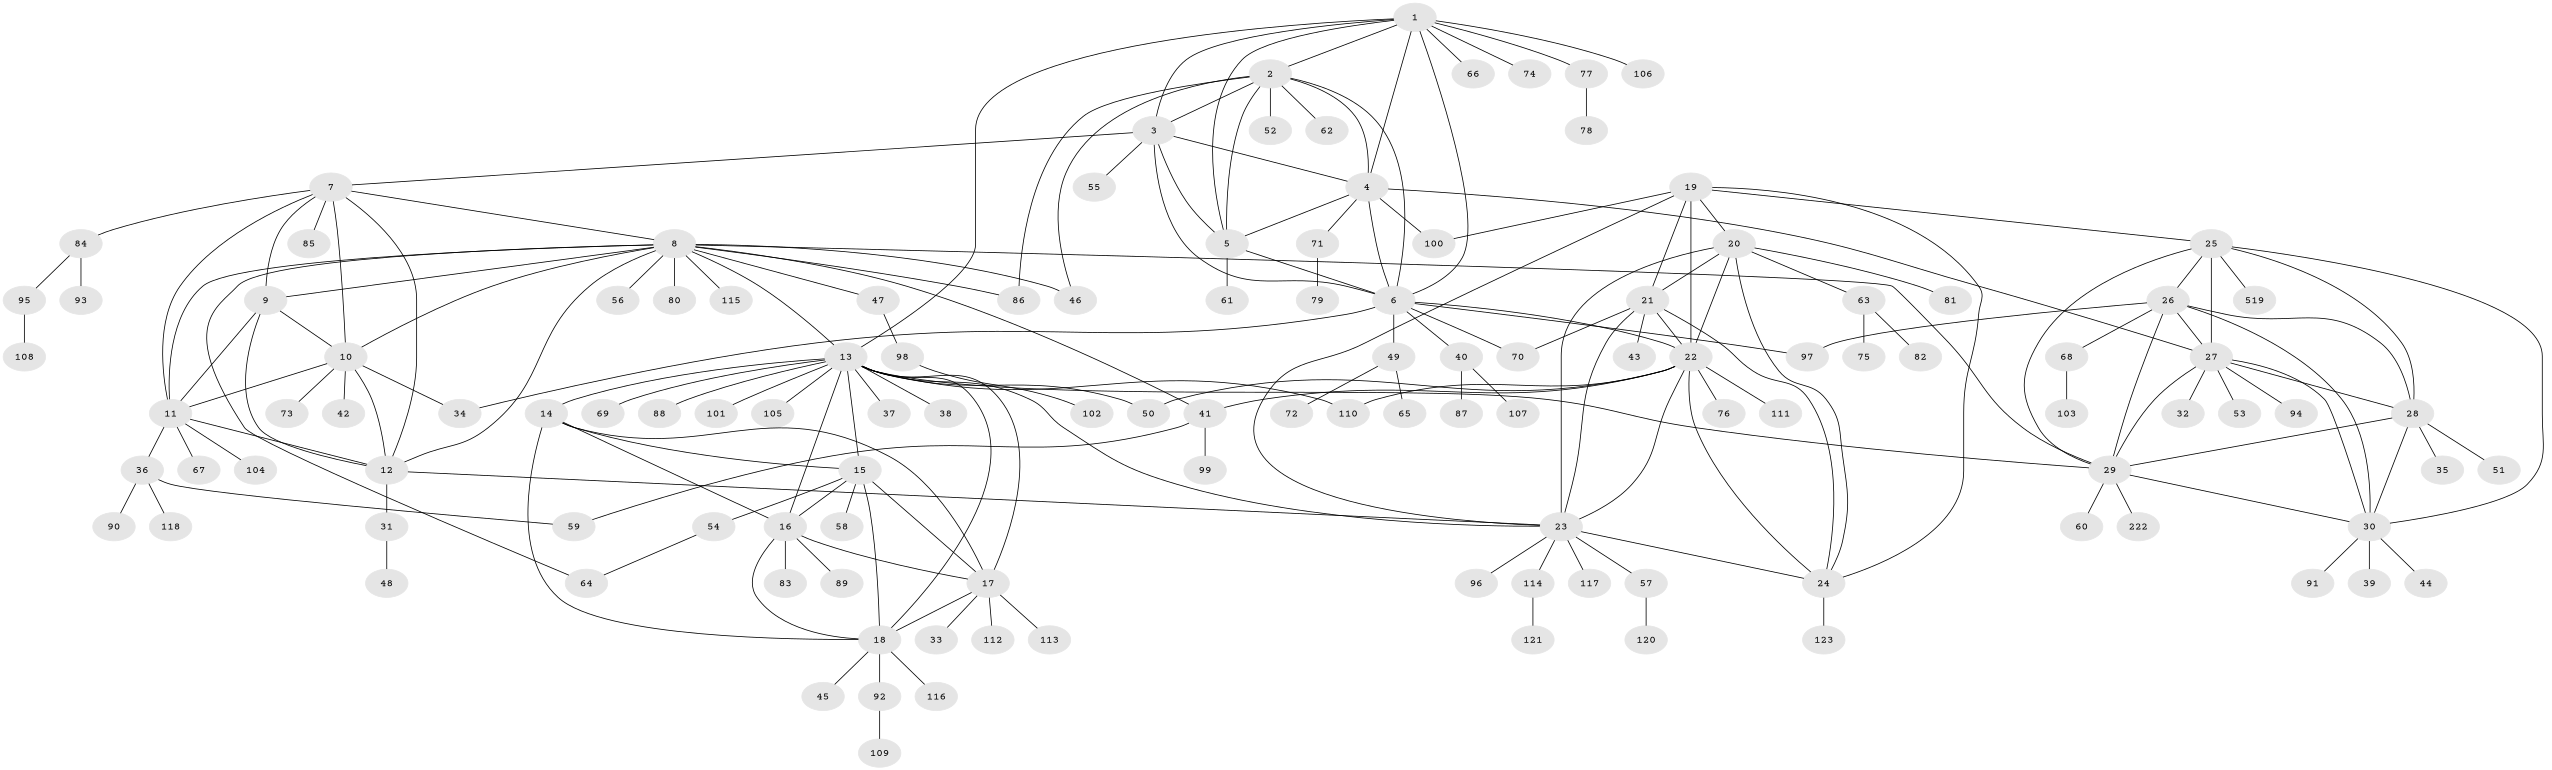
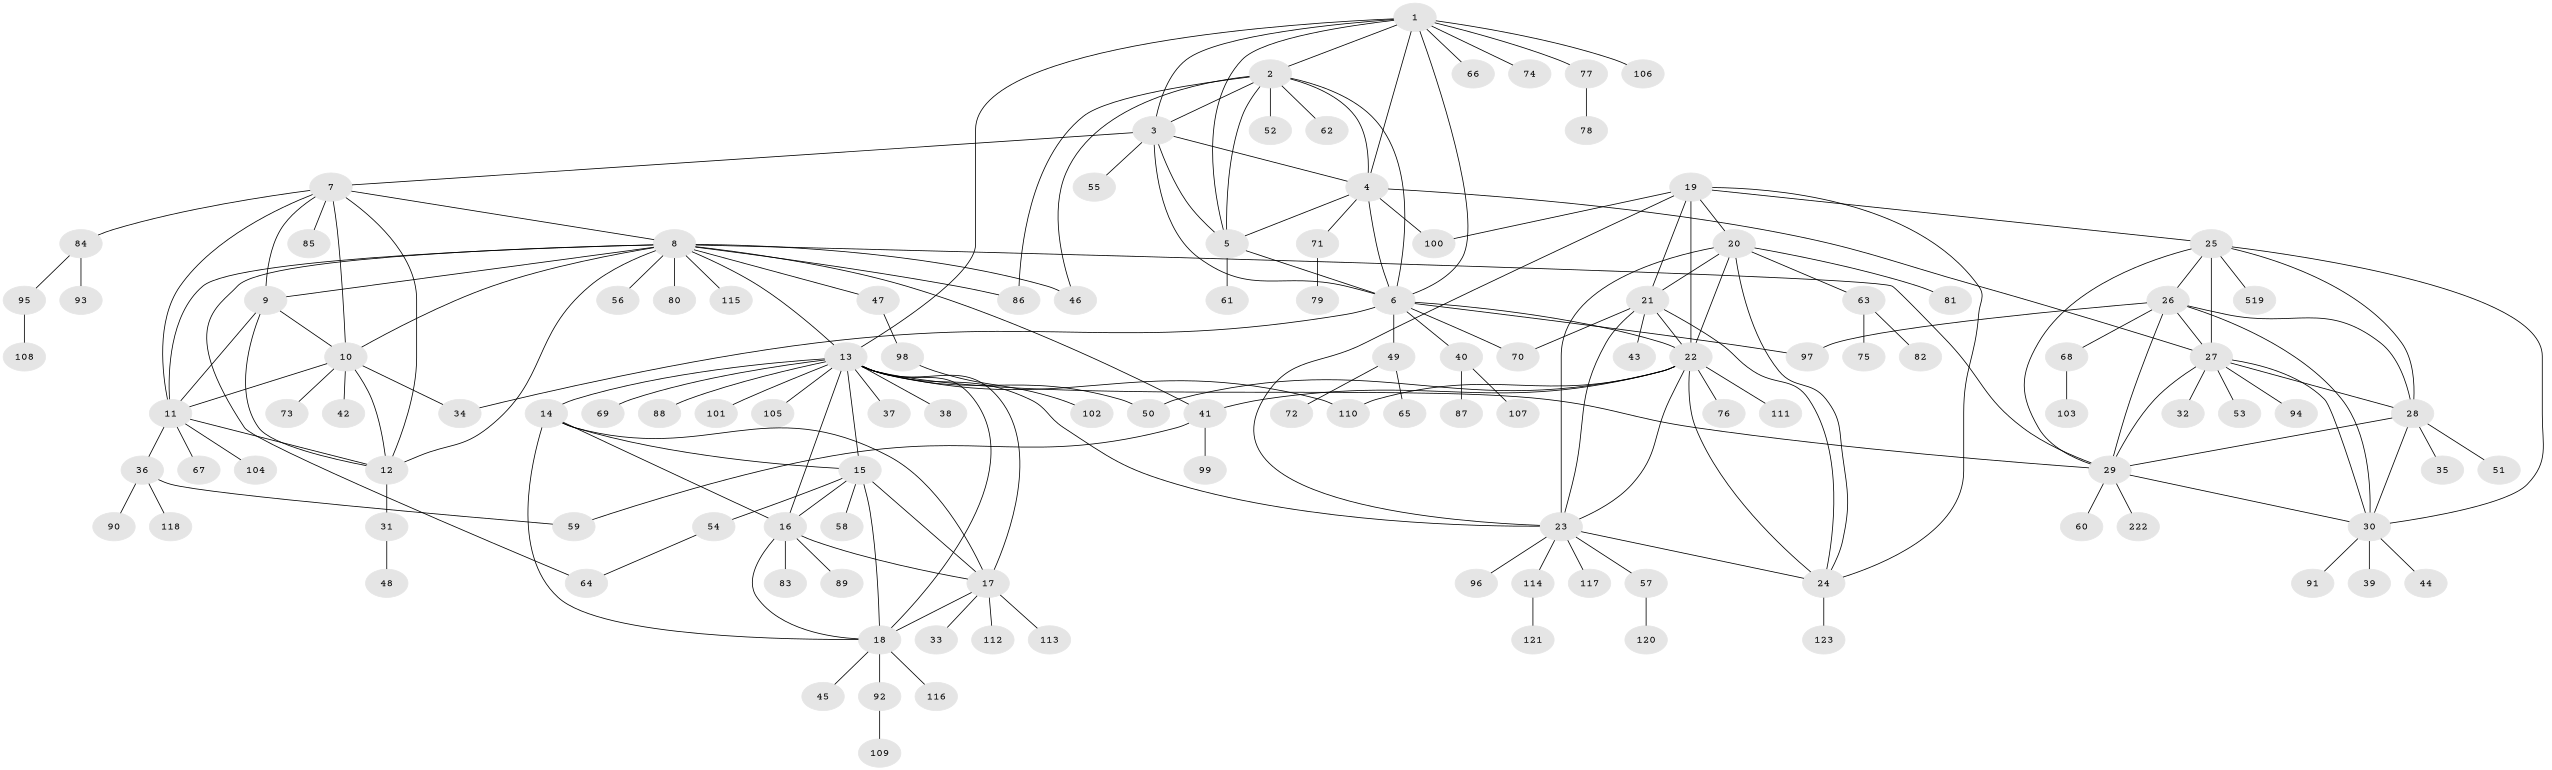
  graph {
    fontname="Courier Prime"
    node [color=gray90 fontname="Courier Prime" style=filled]
    edge [fontname="Courier Prime"]
    1
    2
    3
    4
    5
    6
    13
    66
    74
    77
    106
    46
    52
    62
    86
    7
    55
    27
    71
    100
    61
    22
    34
    40
    49
    70
    97
    29
    23
    14
    15
    16
    17
    18
    37
    38
    50
    69
    88
    101
    105
    110
    78
    8
    9
    10
    11
    12
    84
    85
    28
    30
    32
    53
    94
    79
    41
    24
    76
    111
    87
    107
    65
    72
    47
    56
    64
    80
    115
    42
    73
    36
    67
    104
    31
    93
    95
    60
    n79 [label=222]
    59
    99
    98
    90
    118
    57
    96
    114
    117
    48
    54
    58
    83
    89
    33
    112
    113
    45
    92
    116
    109
    19
    20
    21
    25
    63
    81
    43
    123
    26
    n110 [label=519]
    75
    82
    120
    121
    68
    35
    51
    39
    44
    91
    103
    102
    108
    1 -- 2
    1 -- 3
    1 -- 4
    1 -- 5
    1 -- 6
    1 -- 13
    1 -- 66
    1 -- 74
    1 -- 77
    1 -- 106
    2 -- 3
    2 -- 4
    2 -- 5
    2 -- 6
    2 -- 46
    2 -- 52
    2 -- 62
    2 -- 86
    3 -- 4
    3 -- 5
    3 -- 6
    3 -- 7
    3 -- 55
    4 -- 5
    4 -- 6
    4 -- 27
    4 -- 71
    4 -- 100
    5 -- 6
    5 -- 61
    6 -- 22
    6 -- 34
    6 -- 40
    6 -- 49
    6 -- 70
    6 -- 97
    13 -- 29
    13 -- 23
    13 -- 14
    13 -- 15
    13 -- 16
    13 -- 17
    13 -- 18
    13 -- 37
    13 -- 38
    13 -- 50
    13 -- 69
    13 -- 88
    13 -- 101
    13 -- 105
    13 -- 110
    77 -- 78
    7 -- 8
    7 -- 9
    7 -- 10
    7 -- 11
    7 -- 12
    7 -- 84
    7 -- 85
    27 -- 29
    27 -- 28
    27 -- 30
    27 -- 32
    27 -- 53
    27 -- 94
    71 -- 79
    22 -- 23
    22 -- 50
    22 -- 110
    22 -- 41
    22 -- 24
    22 -- 76
    22 -- 111
    40 -- 87
    40 -- 107
    49 -- 65
    49 -- 72
    29 -- 30
    29 -- 60
    29 -- n79
    23 -- 24
    23 -- 57
    23 -- 96
    23 -- 114
    23 -- 117
    14 -- 15
    14 -- 16
    14 -- 17
    14 -- 18
    15 -- 16
    15 -- 17
    15 -- 18
    15 -- 54
    15 -- 58
    16 -- 17
    16 -- 18
    16 -- 83
    16 -- 89
    17 -- 18
    17 -- 33
    17 -- 112
    17 -- 113
    18 -- 45
    18 -- 92
    18 -- 116
    8 -- 13
    8 -- 46
    8 -- 86
    8 -- 29
    8 -- 9
    8 -- 10
    8 -- 11
    8 -- 12
    8 -- 41
    8 -- 47
    8 -- 56
    8 -- 64
    8 -- 80
    8 -- 115
    9 -- 10
    9 -- 11
    9 -- 12
    10 -- 34
    10 -- 11
    10 -- 12
    10 -- 42
    10 -- 73
    11 -- 12
    11 -- 36
    11 -- 67
    11 -- 104
-   12 -- 23
    12 -- 31
    84 -- 93
    84 -- 95
    28 -- 29
    28 -- 30
    28 -- 35
    28 -- 51
    30 -- 39
    30 -- 44
    30 -- 91
    41 -- 59
    41 -- 99
    24 -- 123
    47 -- 98
    36 -- 59
    36 -- 90
    36 -- 118
    31 -- 48
    95 -- 108
    98 -- 102
    57 -- 120
    114 -- 121
    54 -- 64
    92 -- 109
    19 -- 100
    19 -- 22
    19 -- 23
    19 -- 24
    19 -- 20
    19 -- 21
    19 -- 25
    20 -- 22
    20 -- 23
    20 -- 24
    20 -- 21
    20 -- 63
    20 -- 81
    21 -- 22
    21 -- 70
    21 -- 23
    21 -- 24
    21 -- 43
    25 -- 27
    25 -- 29
    25 -- 28
    25 -- 30
    25 -- 26
    25 -- n110
    63 -- 75
    63 -- 82
    26 -- 27
    26 -- 97
    26 -- 29
    26 -- 28
    26 -- 30
    26 -- 68
    68 -- 103
  }
